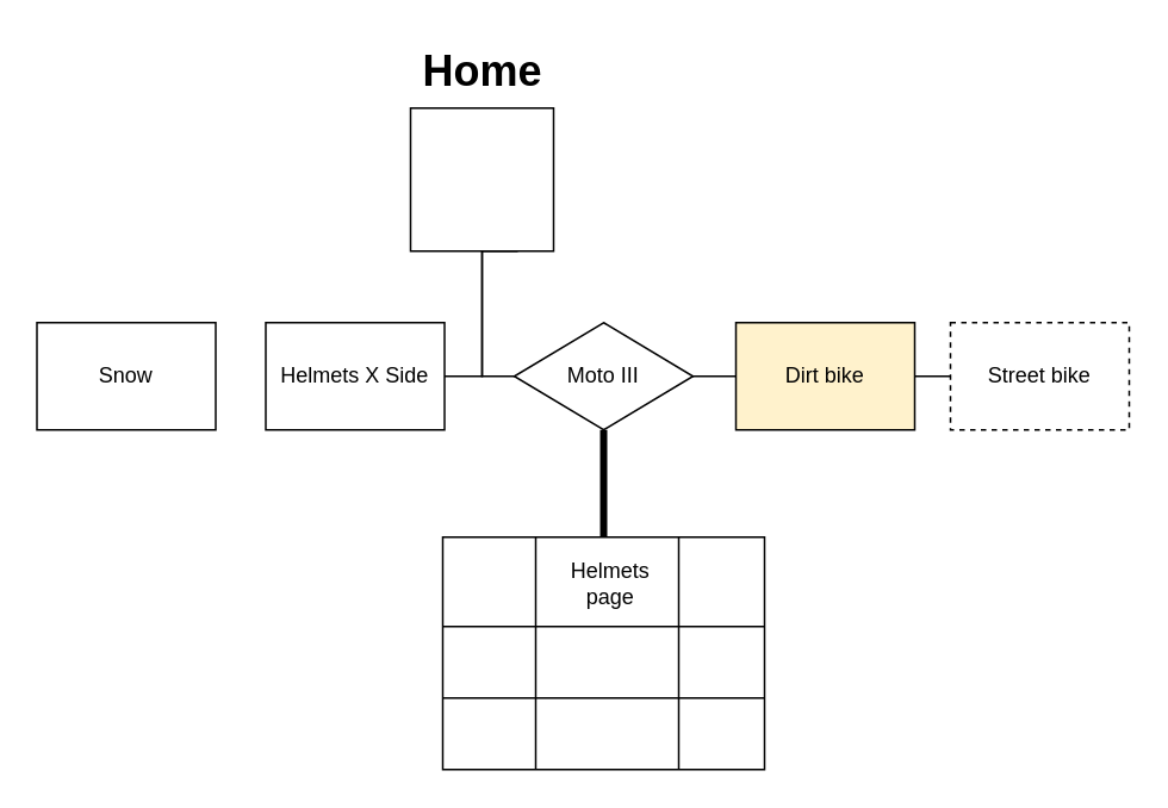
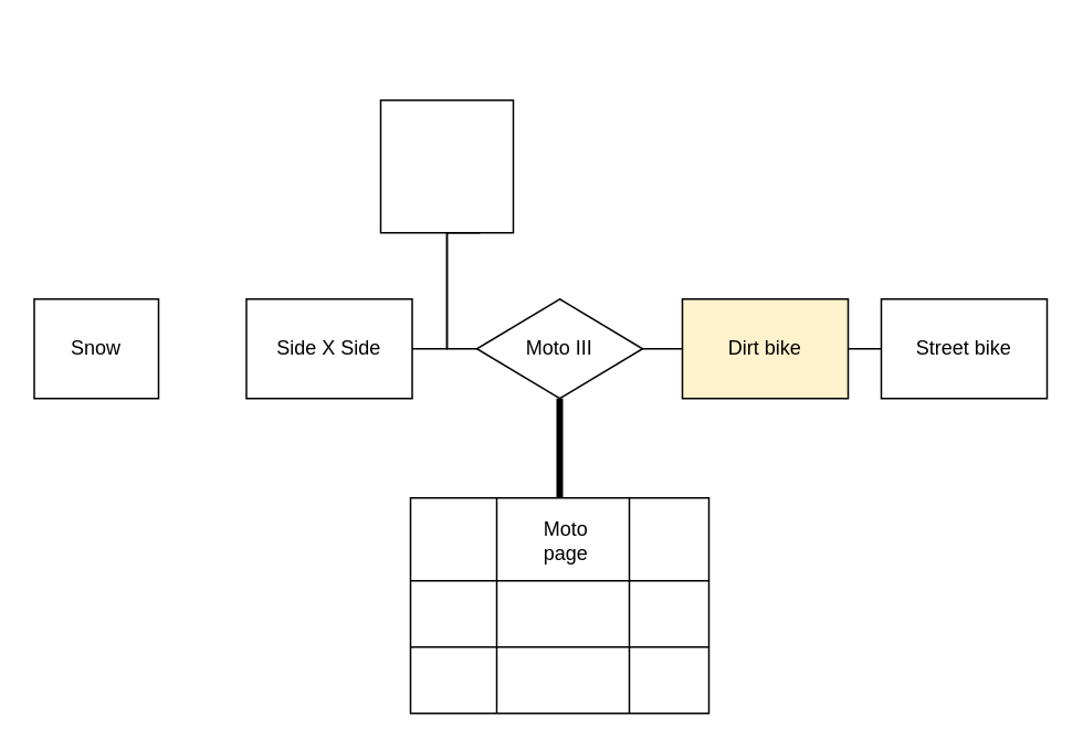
  <mxCell id="0" />
  <mxCell id="1" parent="0" />
  <mxCell id="2" value="" style="whiteSpace=wrap;html=1;aspect=fixed;" vertex="1" parent="1"><mxGeometry x="229" y="60" width="80" height="80" as="geometry" /></mxCell>
- <mxCell id="3" value="Home" style="text;strokeColor=none;fillColor=none;html=1;fontSize=24;fontStyle=1;verticalAlign=middle;align=center;" vertex="1" parent="1"><mxGeometry x="219" y="20" width="100" height="40" as="geometry" /></mxCell>
  <mxCell id="4" value="" style="edgeStyle=orthogonalEdgeStyle;startArrow=none;endArrow=none;rounded=0;targetPortConstraint=eastwest;sourcePortConstraint=northsouth;" edge="1" target="6" parent="1" source="2"><mxGeometry relative="1" as="geometry"><mxPoint x="269" y="150" as="sourcePoint" /></mxGeometry></mxCell>
- <mxCell id="5" value="Snow" style="whiteSpace=wrap;html=1;align=center;verticalAlign=middle;treeFolding=1;treeMoving=1;" vertex="1" parent="1"><mxGeometry x="20" y="180" width="100" height="60" as="geometry" /></mxCell>
- <mxCell id="6" value="Helmets X Side" style="whiteSpace=wrap;html=1;align=center;verticalAlign=middle;treeFolding=1;treeMoving=1;" vertex="1" parent="1"><mxGeometry x="148" y="180" width="100" height="60" as="geometry" /></mxCell>
+ <mxCell id="5" value="Snow" style="whiteSpace=wrap;html=1;align=center;verticalAlign=middle;treeFolding=1;treeMoving=1;" vertex="1" parent="1"><mxGeometry x="20" y="180" width="75" height="60" as="geometry" /></mxCell>
+ <mxCell id="6" value="Side X Side" style="whiteSpace=wrap;html=1;align=center;verticalAlign=middle;treeFolding=1;treeMoving=1;" vertex="1" parent="1"><mxGeometry x="148" y="180" width="100" height="60" as="geometry" /></mxCell>
  <mxCell id="7" value="" style="edgeStyle=orthogonalEdgeStyle;startArrow=none;endArrow=none;rounded=0;targetPortConstraint=eastwest;sourcePortConstraint=northsouth;exitX=0.75;exitY=1;exitDx=0;exitDy=0;" edge="1" parent="1" target="10" source="2"><mxGeometry relative="1" as="geometry"><mxPoint x="289" y="130" as="sourcePoint" /><Array as="points"><mxPoint x="269" y="140" /><mxPoint x="269" y="210" /></Array></mxGeometry></mxCell>
  <mxCell id="8" value="Moto III" style="rhombus;whiteSpace=wrap;html=1;align=center;verticalAlign=middle;treeFolding=1;treeMoving=1;" vertex="1" parent="1"><mxGeometry x="287" y="180" width="100" height="60" as="geometry" /></mxCell>
  <mxCell id="9" value="Dirt bike" style="whiteSpace=wrap;html=1;align=center;verticalAlign=middle;treeFolding=1;treeMoving=1;fillColor=#fff2cc;" vertex="1" parent="1"><mxGeometry x="411" y="180" width="100" height="60" as="geometry" /></mxCell>
- <mxCell id="10" value="Street bike" style="whiteSpace=wrap;html=1;align=center;verticalAlign=middle;treeFolding=1;treeMoving=1;dashed=1;" vertex="1" parent="1"><mxGeometry x="531" y="180" width="100" height="60" as="geometry" /></mxCell>
+ <mxCell id="10" value="Street bike" style="whiteSpace=wrap;html=1;align=center;verticalAlign=middle;treeFolding=1;treeMoving=1;" vertex="1" parent="1"><mxGeometry x="531" y="180" width="100" height="60" as="geometry" /></mxCell>
  <mxCell id="11" value="" style="shape=table;html=1;whiteSpace=wrap;startSize=0;container=1;collapsible=0;childLayout=tableLayout;" vertex="1" parent="1"><mxGeometry x="247" y="300" width="180" height="130" as="geometry" /></mxCell>
  <mxCell id="12" value="" style="shape=partialRectangle;html=1;whiteSpace=wrap;collapsible=0;dropTarget=0;pointerEvents=0;fillColor=none;top=0;left=0;bottom=0;right=0;points=[[0,0.5],[1,0.5]];portConstraint=eastwest;" vertex="1" parent="11"><mxGeometry width="180" height="50" as="geometry" /></mxCell>
  <mxCell id="13" value="" style="shape=partialRectangle;html=1;whiteSpace=wrap;connectable=0;fillColor=none;top=0;left=0;bottom=0;right=0;overflow=hidden;pointerEvents=1;" vertex="1" parent="12"><mxGeometry width="52" height="50" as="geometry"><mxRectangle width="52" height="50" as="alternateBounds" /></mxGeometry></mxCell>
  <mxCell id="14" value="" style="shape=partialRectangle;html=1;whiteSpace=wrap;connectable=0;fillColor=none;top=0;left=0;bottom=0;right=0;overflow=hidden;pointerEvents=1;" vertex="1" parent="12"><mxGeometry x="52" width="80" height="50" as="geometry"><mxRectangle width="80" height="50" as="alternateBounds" /></mxGeometry></mxCell>
  <mxCell id="15" value="" style="shape=partialRectangle;html=1;whiteSpace=wrap;connectable=0;fillColor=none;top=0;left=0;bottom=0;right=0;overflow=hidden;pointerEvents=1;" vertex="1" parent="12"><mxGeometry x="132" width="48" height="50" as="geometry"><mxRectangle width="48" height="50" as="alternateBounds" /></mxGeometry></mxCell>
  <mxCell id="16" value="" style="shape=partialRectangle;html=1;whiteSpace=wrap;collapsible=0;dropTarget=0;pointerEvents=0;fillColor=none;top=0;left=0;bottom=0;right=0;points=[[0,0.5],[1,0.5]];portConstraint=eastwest;" vertex="1" parent="11"><mxGeometry y="50" width="180" height="40" as="geometry" /></mxCell>
  <mxCell id="17" value="" style="shape=partialRectangle;html=1;whiteSpace=wrap;connectable=0;fillColor=none;top=0;left=0;bottom=0;right=0;overflow=hidden;pointerEvents=1;" vertex="1" parent="16"><mxGeometry width="52" height="40" as="geometry"><mxRectangle width="52" height="40" as="alternateBounds" /></mxGeometry></mxCell>
  <mxCell id="18" value="" style="shape=partialRectangle;html=1;whiteSpace=wrap;connectable=0;fillColor=none;top=0;left=0;bottom=0;right=0;overflow=hidden;pointerEvents=1;" vertex="1" parent="16"><mxGeometry x="52" width="80" height="40" as="geometry"><mxRectangle width="80" height="40" as="alternateBounds" /></mxGeometry></mxCell>
  <mxCell id="19" value="" style="shape=partialRectangle;html=1;whiteSpace=wrap;connectable=0;fillColor=none;top=0;left=0;bottom=0;right=0;overflow=hidden;pointerEvents=1;" vertex="1" parent="16"><mxGeometry x="132" width="48" height="40" as="geometry"><mxRectangle width="48" height="40" as="alternateBounds" /></mxGeometry></mxCell>
  <mxCell id="20" value="" style="shape=partialRectangle;html=1;whiteSpace=wrap;collapsible=0;dropTarget=0;pointerEvents=0;fillColor=none;top=0;left=0;bottom=0;right=0;points=[[0,0.5],[1,0.5]];portConstraint=eastwest;" vertex="1" parent="11"><mxGeometry y="90" width="180" height="40" as="geometry" /></mxCell>
  <mxCell id="21" value="" style="shape=partialRectangle;html=1;whiteSpace=wrap;connectable=0;fillColor=none;top=0;left=0;bottom=0;right=0;overflow=hidden;pointerEvents=1;" vertex="1" parent="20"><mxGeometry width="52" height="40" as="geometry"><mxRectangle width="52" height="40" as="alternateBounds" /></mxGeometry></mxCell>
  <mxCell id="22" value="" style="shape=partialRectangle;html=1;whiteSpace=wrap;connectable=0;fillColor=none;top=0;left=0;bottom=0;right=0;overflow=hidden;pointerEvents=1;" vertex="1" parent="20"><mxGeometry x="52" width="80" height="40" as="geometry"><mxRectangle width="80" height="40" as="alternateBounds" /></mxGeometry></mxCell>
  <mxCell id="23" value="" style="shape=partialRectangle;html=1;whiteSpace=wrap;connectable=0;fillColor=none;top=0;left=0;bottom=0;right=0;overflow=hidden;pointerEvents=1;" vertex="1" parent="20"><mxGeometry x="132" width="48" height="40" as="geometry"><mxRectangle width="48" height="40" as="alternateBounds" /></mxGeometry></mxCell>
- <mxCell id="24" value="Helmets &lt;br&gt;page" style="text;html=1;strokeColor=none;fillColor=none;align=center;verticalAlign=middle;whiteSpace=wrap;overflow=hidden;" vertex="1" parent="1"><mxGeometry x="301" y="306" width="80" height="40" as="geometry" /></mxCell>
+ <mxCell id="24" value="Moto &lt;br&gt;page" style="text;html=1;strokeColor=none;fillColor=none;align=center;verticalAlign=middle;whiteSpace=wrap;overflow=hidden;" vertex="1" parent="1"><mxGeometry x="301" y="306" width="80" height="40" as="geometry" /></mxCell>
  <mxCell id="25" value="" style="line;strokeWidth=4;direction=south;html=1;perimeter=backbonePerimeter;points=[];outlineConnect=0;" vertex="1" parent="1"><mxGeometry x="332" y="240" width="10" height="60" as="geometry" /></mxCell>
